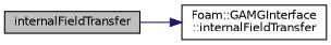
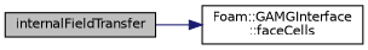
  digraph {
    rankdir=LR
    node [color=black fontname=Helvetica fontsize=10 shape=record]
    n1 [fillcolor=grey75 fontcolor=black height=0.2 label=internalFieldTransfer style=filled width=0.4]
-   n2 [height=0.2 label="Foam::GAMGInterface\l::internalFieldTransfer" width=0.4]
+   n2 [height=0.2 label="Foam::GAMGInterface\l::faceCells" width=0.4]
    n1 -> n2 [color=midnightblue fontname=Helvetica fontsize=10 labelfontname=Helvetica labelfontsize=10 style=solid]
  }
